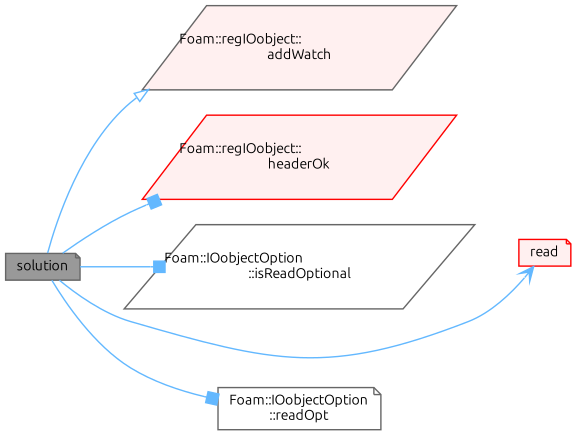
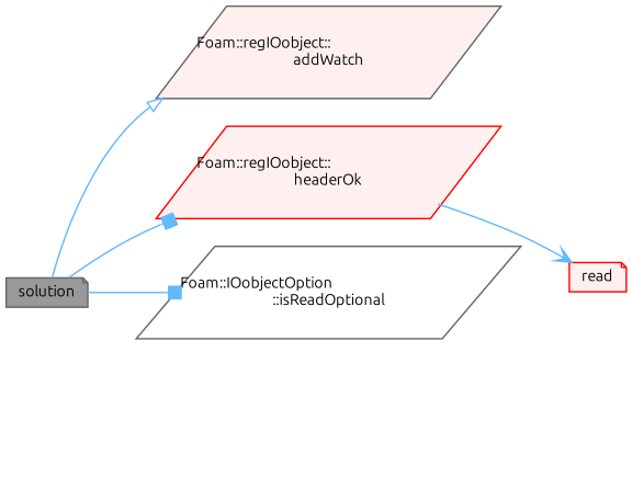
  digraph {
    fontname=Ubuntu
    rankdir=LR
    node [color=grey40 fillcolor="#FFF0F0" fontname=Ubuntu fontsize=10 shape=note style=filled]
    edge [arrowhead=box color=steelblue1 fontname=Ubuntu fontsize=10 labelfontname=Helvetica labelfontsize=10 style=solid]
    n1 [color=gray40 fillcolor=grey60 fontcolor=black height=0.2 label=solution width=0.4]
    n2 [height=0.2 label="Foam::regIOobject::\laddWatch" shape=parallelogram width=0.4]
    n3 [color=red height=0.2 label="Foam::regIOobject::\lheaderOk" shape=parallelogram width=0.4]
    n4 [fillcolor=white height=0.2 label="Foam::IOobjectOption\l::isReadOptional" shape=parallelogram width=0.4]
    n5 [color=red height=0.2 label=read width=0.4]
-   n6 [fillcolor=white height=0.2 label="Foam::IOobjectOption\l::readOpt" width=0.4]
    n1 -> n2 [arrowhead=onormal]
    n1 -> n3
    n1 -> n4
-   n1 -> n5 [arrowhead=vee]
-   n1 -> n6
+   n3 -> n5 [arrowhead=vee]
  }
